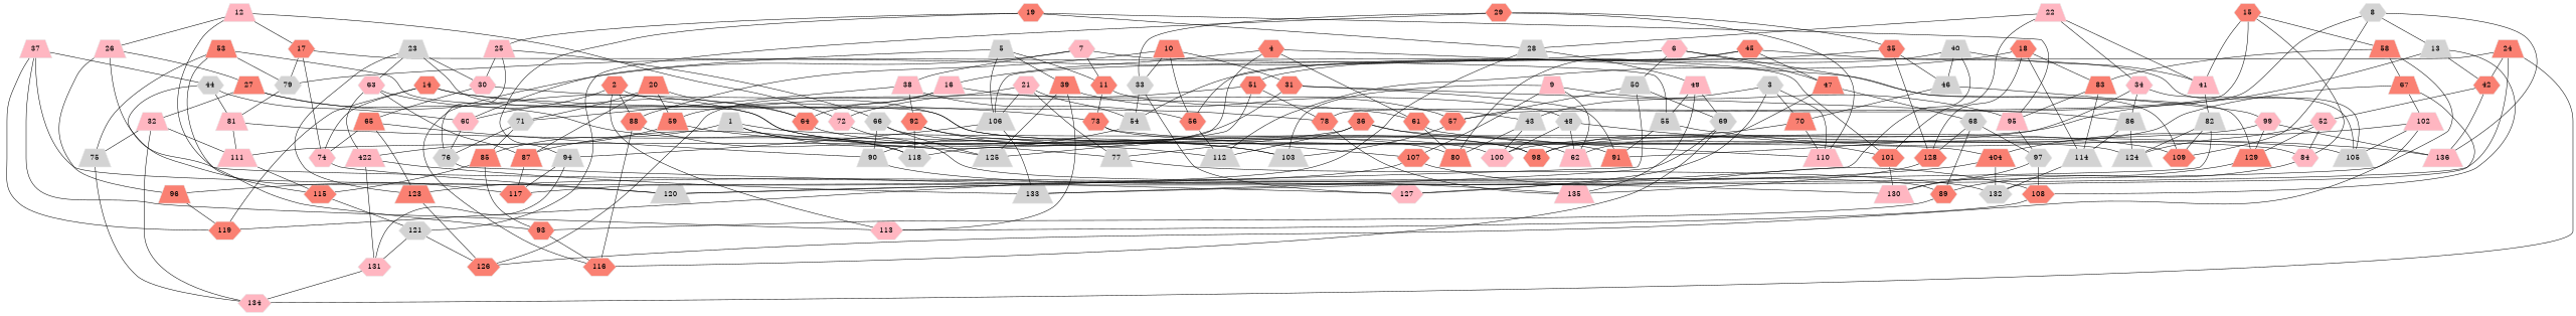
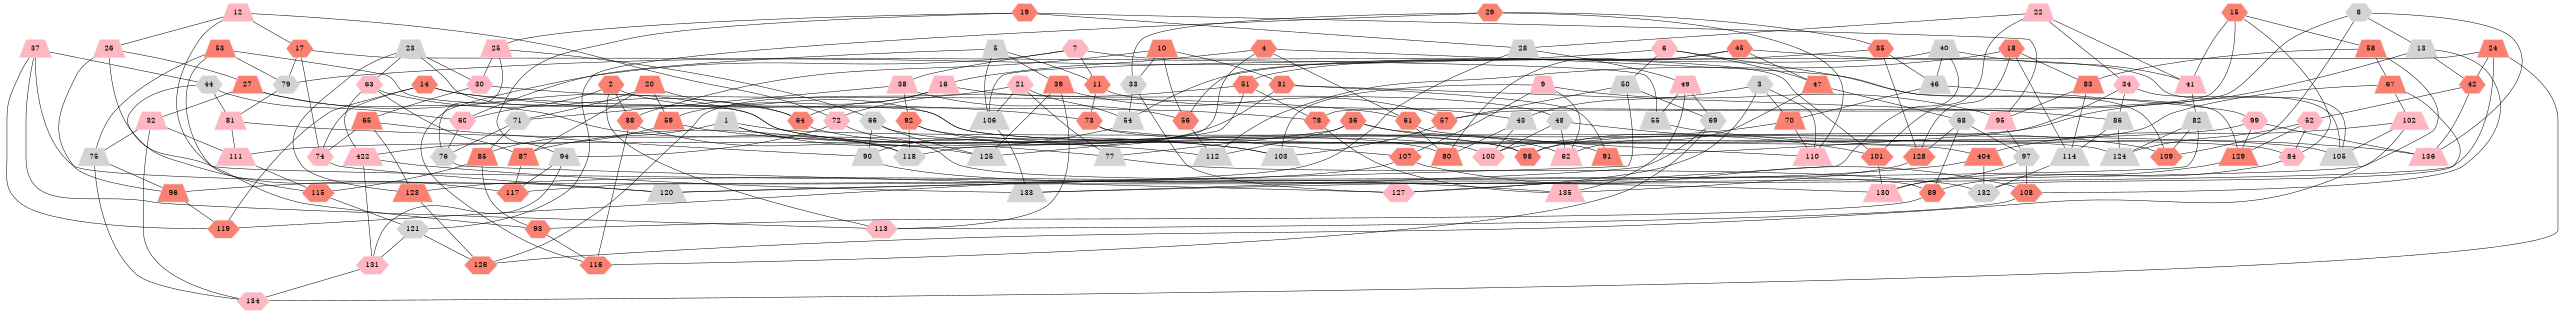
  graph {
    node [color=gray90 fillcolor=salmon shape=trapezium style=filled]
    1 [fillcolor=lightgrey]
    77 [fillcolor=lightgrey]
    85
    105 [fillcolor=lightgrey]
    118 [fillcolor=lightgrey shape=hexagon]
    132 [fillcolor=lightgrey shape=hexagon]
    93 [shape=hexagon]
    115 [shape=hexagon]
    2 [shape=hexagon]
    60 [fillcolor=lightpink shape=hexagon]
    88 [shape=hexagon]
    n12 [label=404]
    113 [fillcolor=lightpink shape=hexagon]
    76 [fillcolor=lightgrey shape=hexagon]
    116 [shape=hexagon]
    125 [fillcolor=lightgrey]
    123
    3 [fillcolor=lightgrey shape=hexagon]
    43 [fillcolor=lightgrey]
    70
    110 [fillcolor=lightpink]
    127 [fillcolor=lightpink shape=hexagon]
    100 [fillcolor=lightpink shape=hexagon]
    80
    98 [shape=hexagon]
    4 [shape=hexagon]
    16 [fillcolor=lightpink]
    61 [shape=hexagon]
    129
    48 [fillcolor=lightgrey shape=hexagon]
    59
    64 [shape=hexagon]
    130 [fillcolor=lightpink]
    5 [fillcolor=lightgrey]
    11 [shape=hexagon]
    39
    106 [fillcolor=lightgrey]
    73 [shape=hexagon]
    57 [shape=hexagon]
    133 [fillcolor=lightgrey]
    6 [fillcolor=lightpink shape=hexagon]
    47
    50 [fillcolor=lightgrey]
    79 [fillcolor=lightgrey shape=hexagon]
    109 [shape=hexagon]
    62 [fillcolor=lightpink]
    68 [fillcolor=lightgrey shape=hexagon]
    120 [fillcolor=lightgrey]
    69 [fillcolor=lightgrey shape=hexagon]
    81 [fillcolor=lightpink]
    7 [fillcolor=lightpink shape=hexagon]
    38 [fillcolor=lightpink]
    101 [shape=hexagon]
    56 [shape=hexagon]
    71 [fillcolor=lightgrey shape=hexagon]
    92 [shape=hexagon]
    8 [fillcolor=lightgrey shape=hexagon]
    13 [fillcolor=lightgrey]
    136 [fillcolor=lightpink]
    42 [shape=hexagon]
    108 [shape=hexagon]
    103 [fillcolor=lightgrey]
    9 [fillcolor=lightpink]
    95 [fillcolor=lightpink]
    107 [shape=hexagon]
    97 [fillcolor=lightgrey shape=hexagon]
    119 [shape=hexagon]
    10
    31 [shape=hexagon]
    33 [fillcolor=lightgrey shape=hexagon]
    86 [fillcolor=lightgrey]
    90 [fillcolor=lightgrey]
    91
    54 [fillcolor=lightgrey]
    112 [fillcolor=lightgrey]
    84 [fillcolor=lightpink shape=hexagon]
    12 [fillcolor=lightpink]
    17 [shape=hexagon]
    26 [fillcolor=lightpink]
    72 [fillcolor=lightpink shape=hexagon]
    74 [fillcolor=lightpink shape=hexagon]
    55 [fillcolor=lightgrey]
    27
    96
    117 [shape=hexagon]
    94 [fillcolor=lightgrey]
    89 [shape=hexagon]
    52 [fillcolor=lightpink shape=hexagon]
    14 [shape=hexagon]
    78 [shape=hexagon]
    135 [fillcolor=lightpink]
    15 [shape=hexagon]
    41 [fillcolor=lightpink]
    58
    82 [fillcolor=lightgrey]
    83
    67
    n98 [fillcolor=lightpink label=422]
    18 [shape=hexagon]
    114 [fillcolor=lightgrey]
    128 [shape=hexagon]
    19 [shape=hexagon]
    25 [fillcolor=lightpink]
    28 [fillcolor=lightgrey]
    30 [fillcolor=lightpink shape=hexagon]
    66 [fillcolor=lightgrey shape=hexagon]
    49 [fillcolor=lightpink]
    131 [fillcolor=lightpink shape=hexagon]
    20
    87
    21 [fillcolor=lightpink shape=hexagon]
    126 [shape=hexagon]
    22 [fillcolor=lightpink]
    34 [fillcolor=lightpink shape=hexagon]
    23 [fillcolor=lightgrey]
    63 [fillcolor=lightpink shape=hexagon]
    65
    24
    134 [fillcolor=lightpink shape=hexagon]
    32 [fillcolor=lightpink]
    75 [fillcolor=lightgrey]
    111 [fillcolor=lightpink]
    29 [shape=hexagon]
    35 [shape=hexagon]
    121 [fillcolor=lightgrey shape=hexagon]
    46 [fillcolor=lightgrey]
    124 [fillcolor=lightgrey]
    99 [fillcolor=lightpink shape=hexagon]
    36 [shape=hexagon]
    37 [fillcolor=lightpink]
    44 [fillcolor=lightgrey shape=hexagon]
    40 [fillcolor=lightgrey]
    51 [shape=hexagon]
    45 [shape=hexagon]
    53
    102 [fillcolor=lightpink]
    1 -- 77
    1 -- 85
    1 -- 105
    1 -- 118
    77 -- 132
    85 -- 93
    85 -- 115
    93 -- 116
    115 -- 121
    2 -- 60
    2 -- 88
    2 -- n12
    2 -- 113
    60 -- 76
    88 -- 116
    88 -- 125
    n12 -- 132
    n12 -- 123
    76 -- 127
    123 -- 126
    3 -- 43
    3 -- 70
    3 -- 110
    3 -- 127
    43 -- 100
    43 -- 80
    70 -- 110
    70 -- 98
    4 -- 118
    4 -- 16
    4 -- 61
    4 -- 129
    16 -- 48
    16 -- 59
    16 -- 64
    61 -- 110
    61 -- 80
    129 -- 130
    48 -- 100
    48 -- 62
    48 -- 101
    59 -- 103
    59 -- n98
    64 -- 91
    5 -- 60
    5 -- 11
    5 -- 39
    5 -- 106
    11 -- 43
    11 -- 73
    39 -- 113
    39 -- 125
    39 -- 57
    106 -- 133
    73 -- 107
    73 -- 84
    57 -- 103
    6 -- 47
    6 -- 50
    6 -- 79
    6 -- 109
    47 -- 62
    47 -- 68
    50 -- 57
    50 -- 120
    50 -- 69
    79 -- 81
    68 -- 97
    68 -- 89
    68 -- 128
    69 -- 116
    69 -- 133
    81 -- 112
    81 -- 111
    7 -- 116
    7 -- 11
    7 -- 38
    7 -- 101
    38 -- 56
    38 -- 71
    38 -- 92
    101 -- 130
    56 -- 112
    71 -- 85
    71 -- 76
    92 -- 118
    92 -- 98
    92 -- 103
    8 -- 57
    8 -- 109
    8 -- 13
    8 -- 136
    13 -- 100
    13 -- 42
    13 -- 108
    42 -- 136
    42 -- 52
    108 -- 113
    9 -- 62
    9 -- 103
    9 -- 95
    9 -- 107
    95 -- 97
    107 -- 108
    107 -- 119
    97 -- 130
    97 -- 108
    10 -- 88
    10 -- 56
    10 -- 31
    10 -- 33
    31 -- 86
    31 -- 90
    31 -- 91
    33 -- 127
    33 -- 54
    86 -- 114
    86 -- 124
    90 -- 135
    54 -- 87
    84 -- 89
    12 -- 130
    12 -- 17
    12 -- 26
    12 -- 72
    17 -- 79
    17 -- 74
    17 -- 55
    26 -- 27
    26 -- 96
    26 -- 117
-   106 -- 94
+   72 -- 94
    72 -- 89
    74 -- 120
    55 -- 136
-   55 -- 91
    27 -- 118
    27 -- 98
    27 -- 32
    96 -- 119
    94 -- 117
    94 -- 131
    89 -- 93
    52 -- 129
    52 -- 84
    52 -- 124
    14 -- 73
    14 -- 119
    14 -- 74
    14 -- 78
    78 -- 135
    15 -- 84
    15 -- 78
    15 -- 41
    15 -- 58
    41 -- 82
    58 -- 133
    58 -- 83
    58 -- 67
    82 -- 109
    82 -- 117
    82 -- 124
    83 -- 95
    83 -- 114
    67 -- 132
    67 -- 98
    67 -- 102
    n98 -- 133
    n98 -- 131
    18 -- 112
    18 -- 83
    18 -- 114
    18 -- 128
    114 -- 132
    128 -- 135
    19 -- 95
    19 -- 94
    19 -- 25
    19 -- 28
    25 -- 76
    25 -- 30
    25 -- 66
    28 -- 96
    28 -- 49
    30 -- 61
    30 -- 65
    66 -- 125
    66 -- 100
    66 -- 90
    49 -- 69
    49 -- 55
    49 -- 135
    131 -- 134
    20 -- 59
    20 -- 64
    20 -- 71
    20 -- 87
    87 -- 117
    21 -- 77
    21 -- 106
    21 -- 54
    21 -- 126
    22 -- 101
    22 -- 41
    22 -- 28
    22 -- 34
    34 -- 105
    34 -- 86
    34 -- 91
    23 -- 123
    23 -- 80
    23 -- 30
    23 -- 63
    63 -- 64
    63 -- n98
    63 -- 87
    65 -- 123
    65 -- 90
    65 -- 74
    24 -- 106
    24 -- 120
    24 -- 42
    24 -- 134
    32 -- 134
    32 -- 75
    32 -- 111
+   75 -- 96
    75 -- 134
    111 -- 115
    29 -- 110
    29 -- 33
    29 -- 35
    29 -- 121
    35 -- 54
    35 -- 128
    35 -- 46
    121 -- 131
    121 -- 126
    46 -- 70
    46 -- 99
    99 -- 129
    99 -- 136
    99 -- 111
    36 -- 77
    36 -- 109
    36 -- 62
    36 -- 112
    37 -- 113
    37 -- 120
    37 -- 119
    37 -- 44
    44 -- 93
    44 -- 60
    44 -- 81
    40 -- 127
    40 -- 41
    40 -- 46
    40 -- 51
    51 -- 125
    51 -- 72
    51 -- 78
    45 -- 105
    45 -- 80
    45 -- 47
    45 -- 56
    53 -- 115
    53 -- 79
    53 -- 75
    53 -- 124
    102 -- 105
    102 -- n12
    102 -- 126
  }
